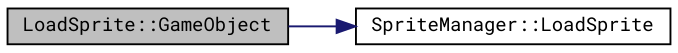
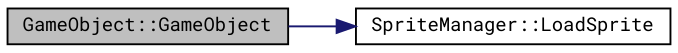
  digraph {
    rankdir=LR
    fontname="Roboto Mono"
    node [color=black fontname="Roboto Mono" fontsize=10 shape=record style=filled]
-   n1 [fillcolor=grey75 fontcolor=black height=0.2 label="LoadSprite::GameObject" width=0.4]
+   n1 [fillcolor=grey75 fontcolor=black height=0.2 label="GameObject::GameObject" width=0.4]
    n2 [fillcolor=white height=0.2 label="SpriteManager::LoadSprite" width=0.4]
    n1 -> n2 [color=midnightblue fontname="Roboto Mono" fontsize=10 labelfontname=Helvetica labelfontsize=10 style=solid]
  }
